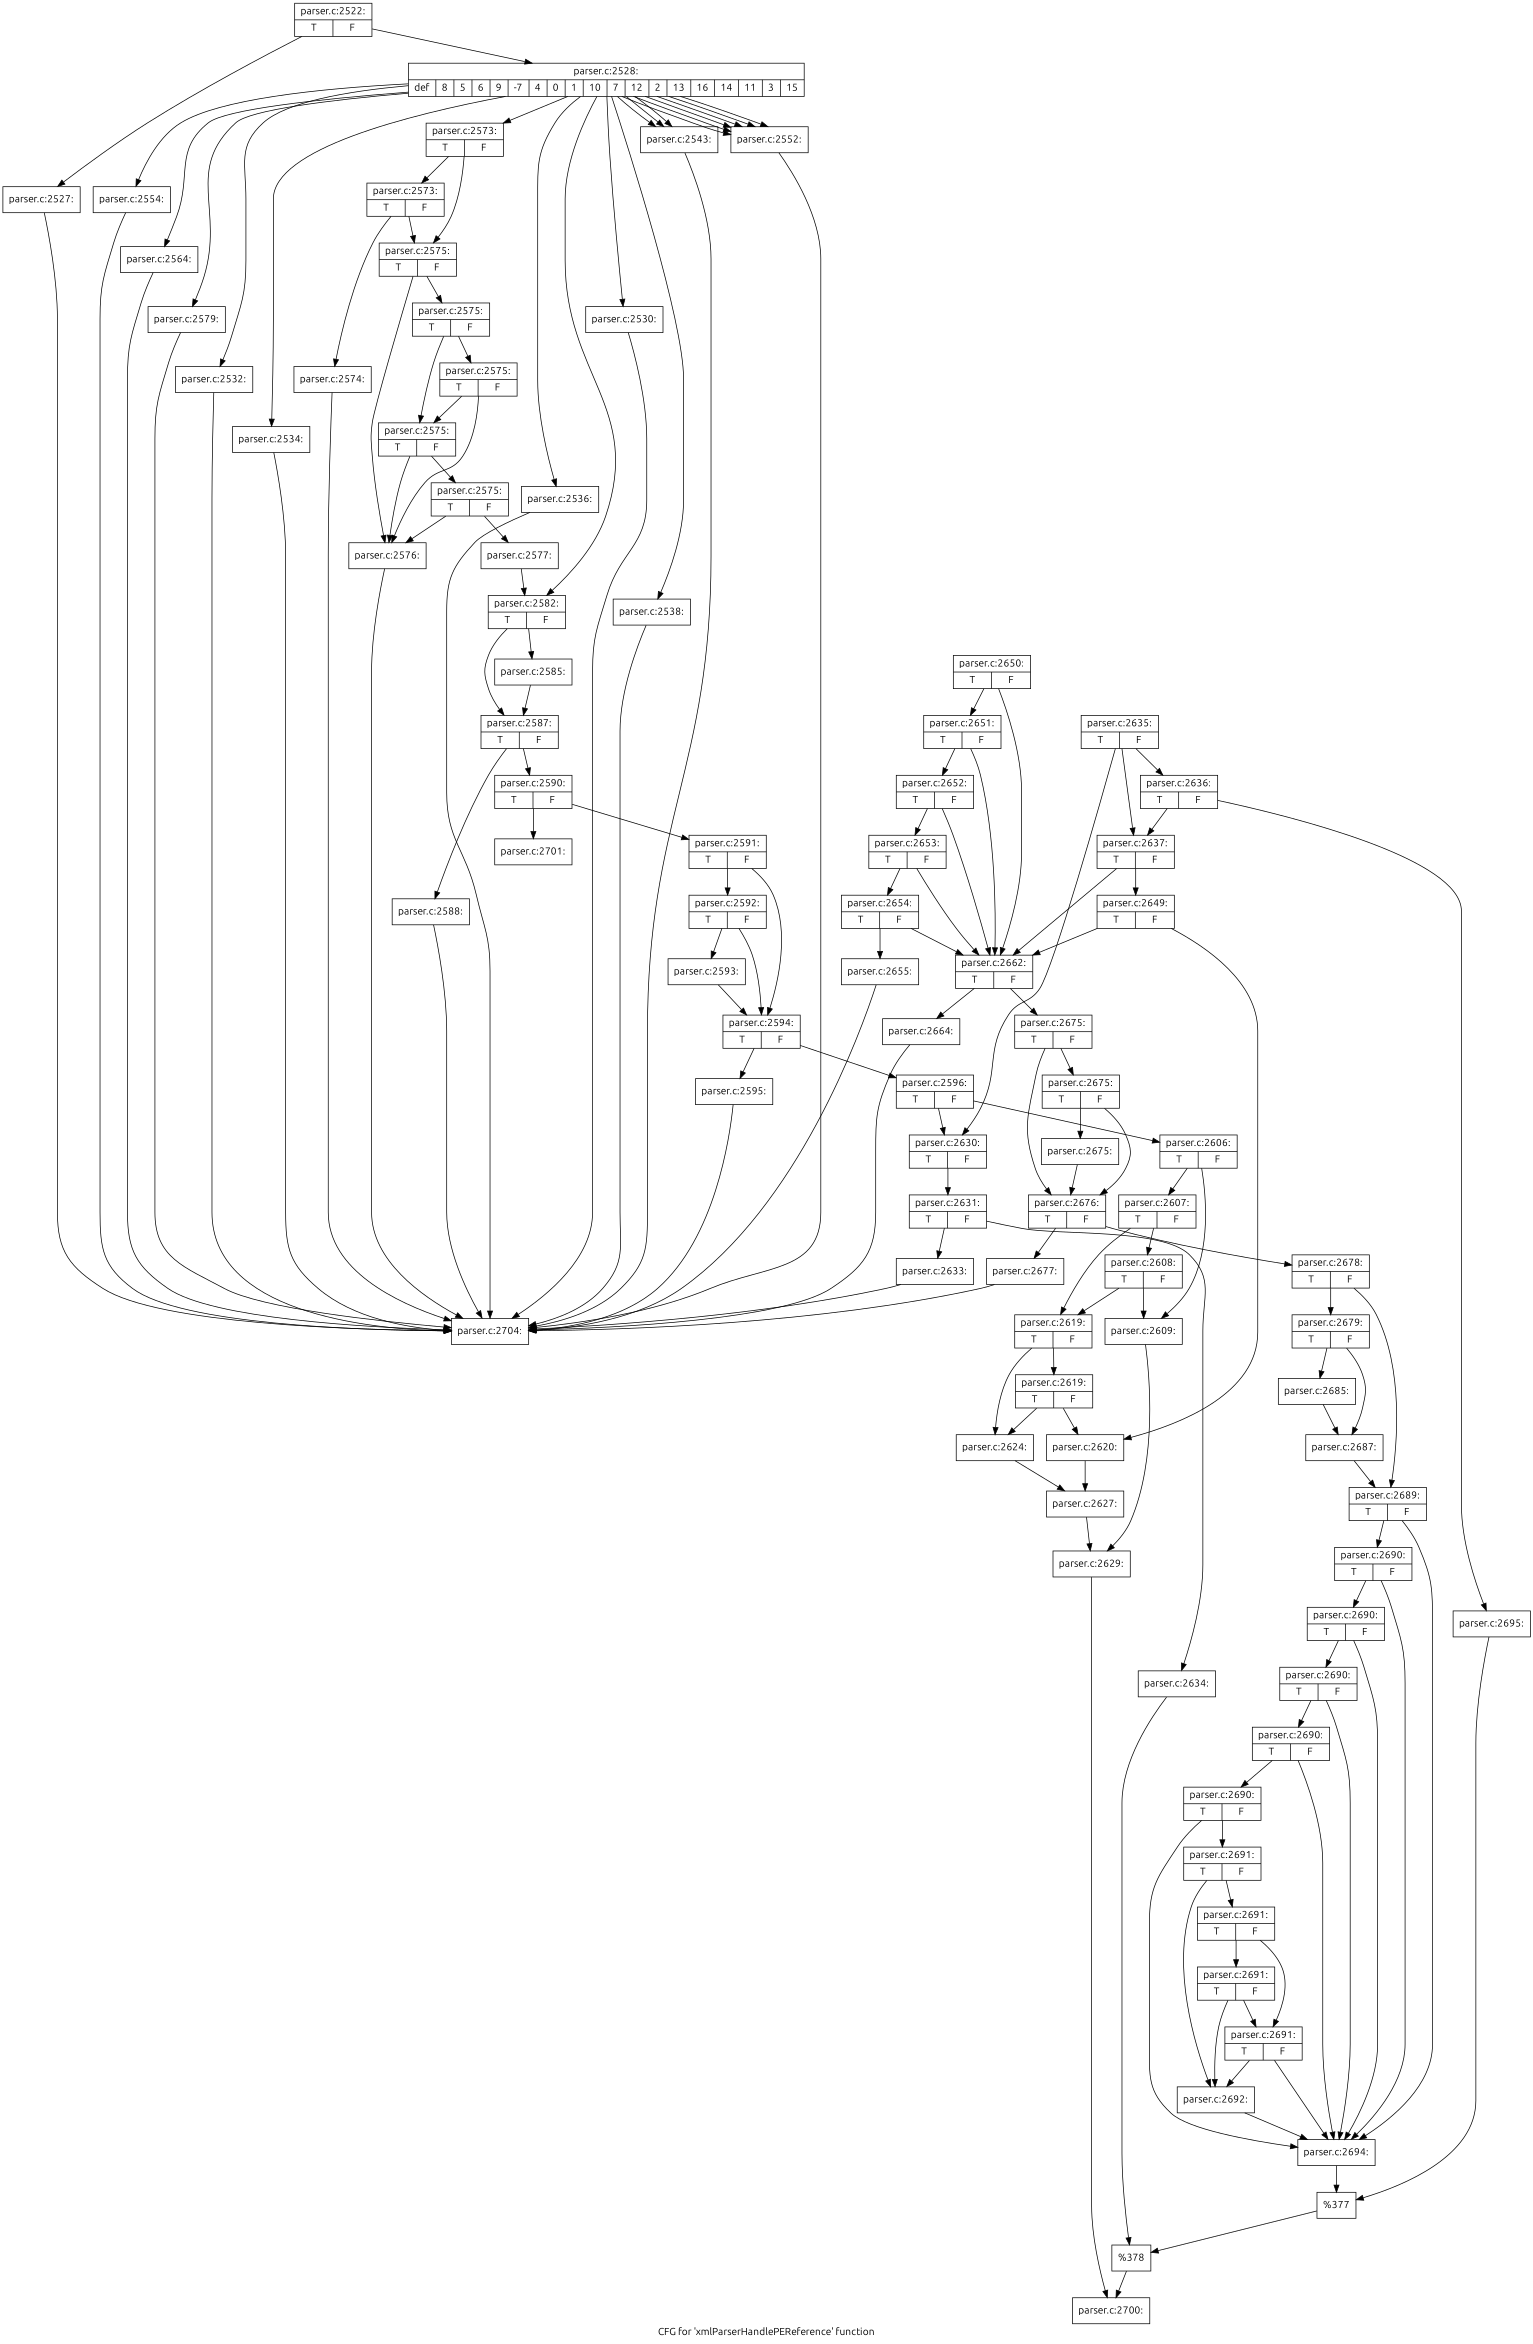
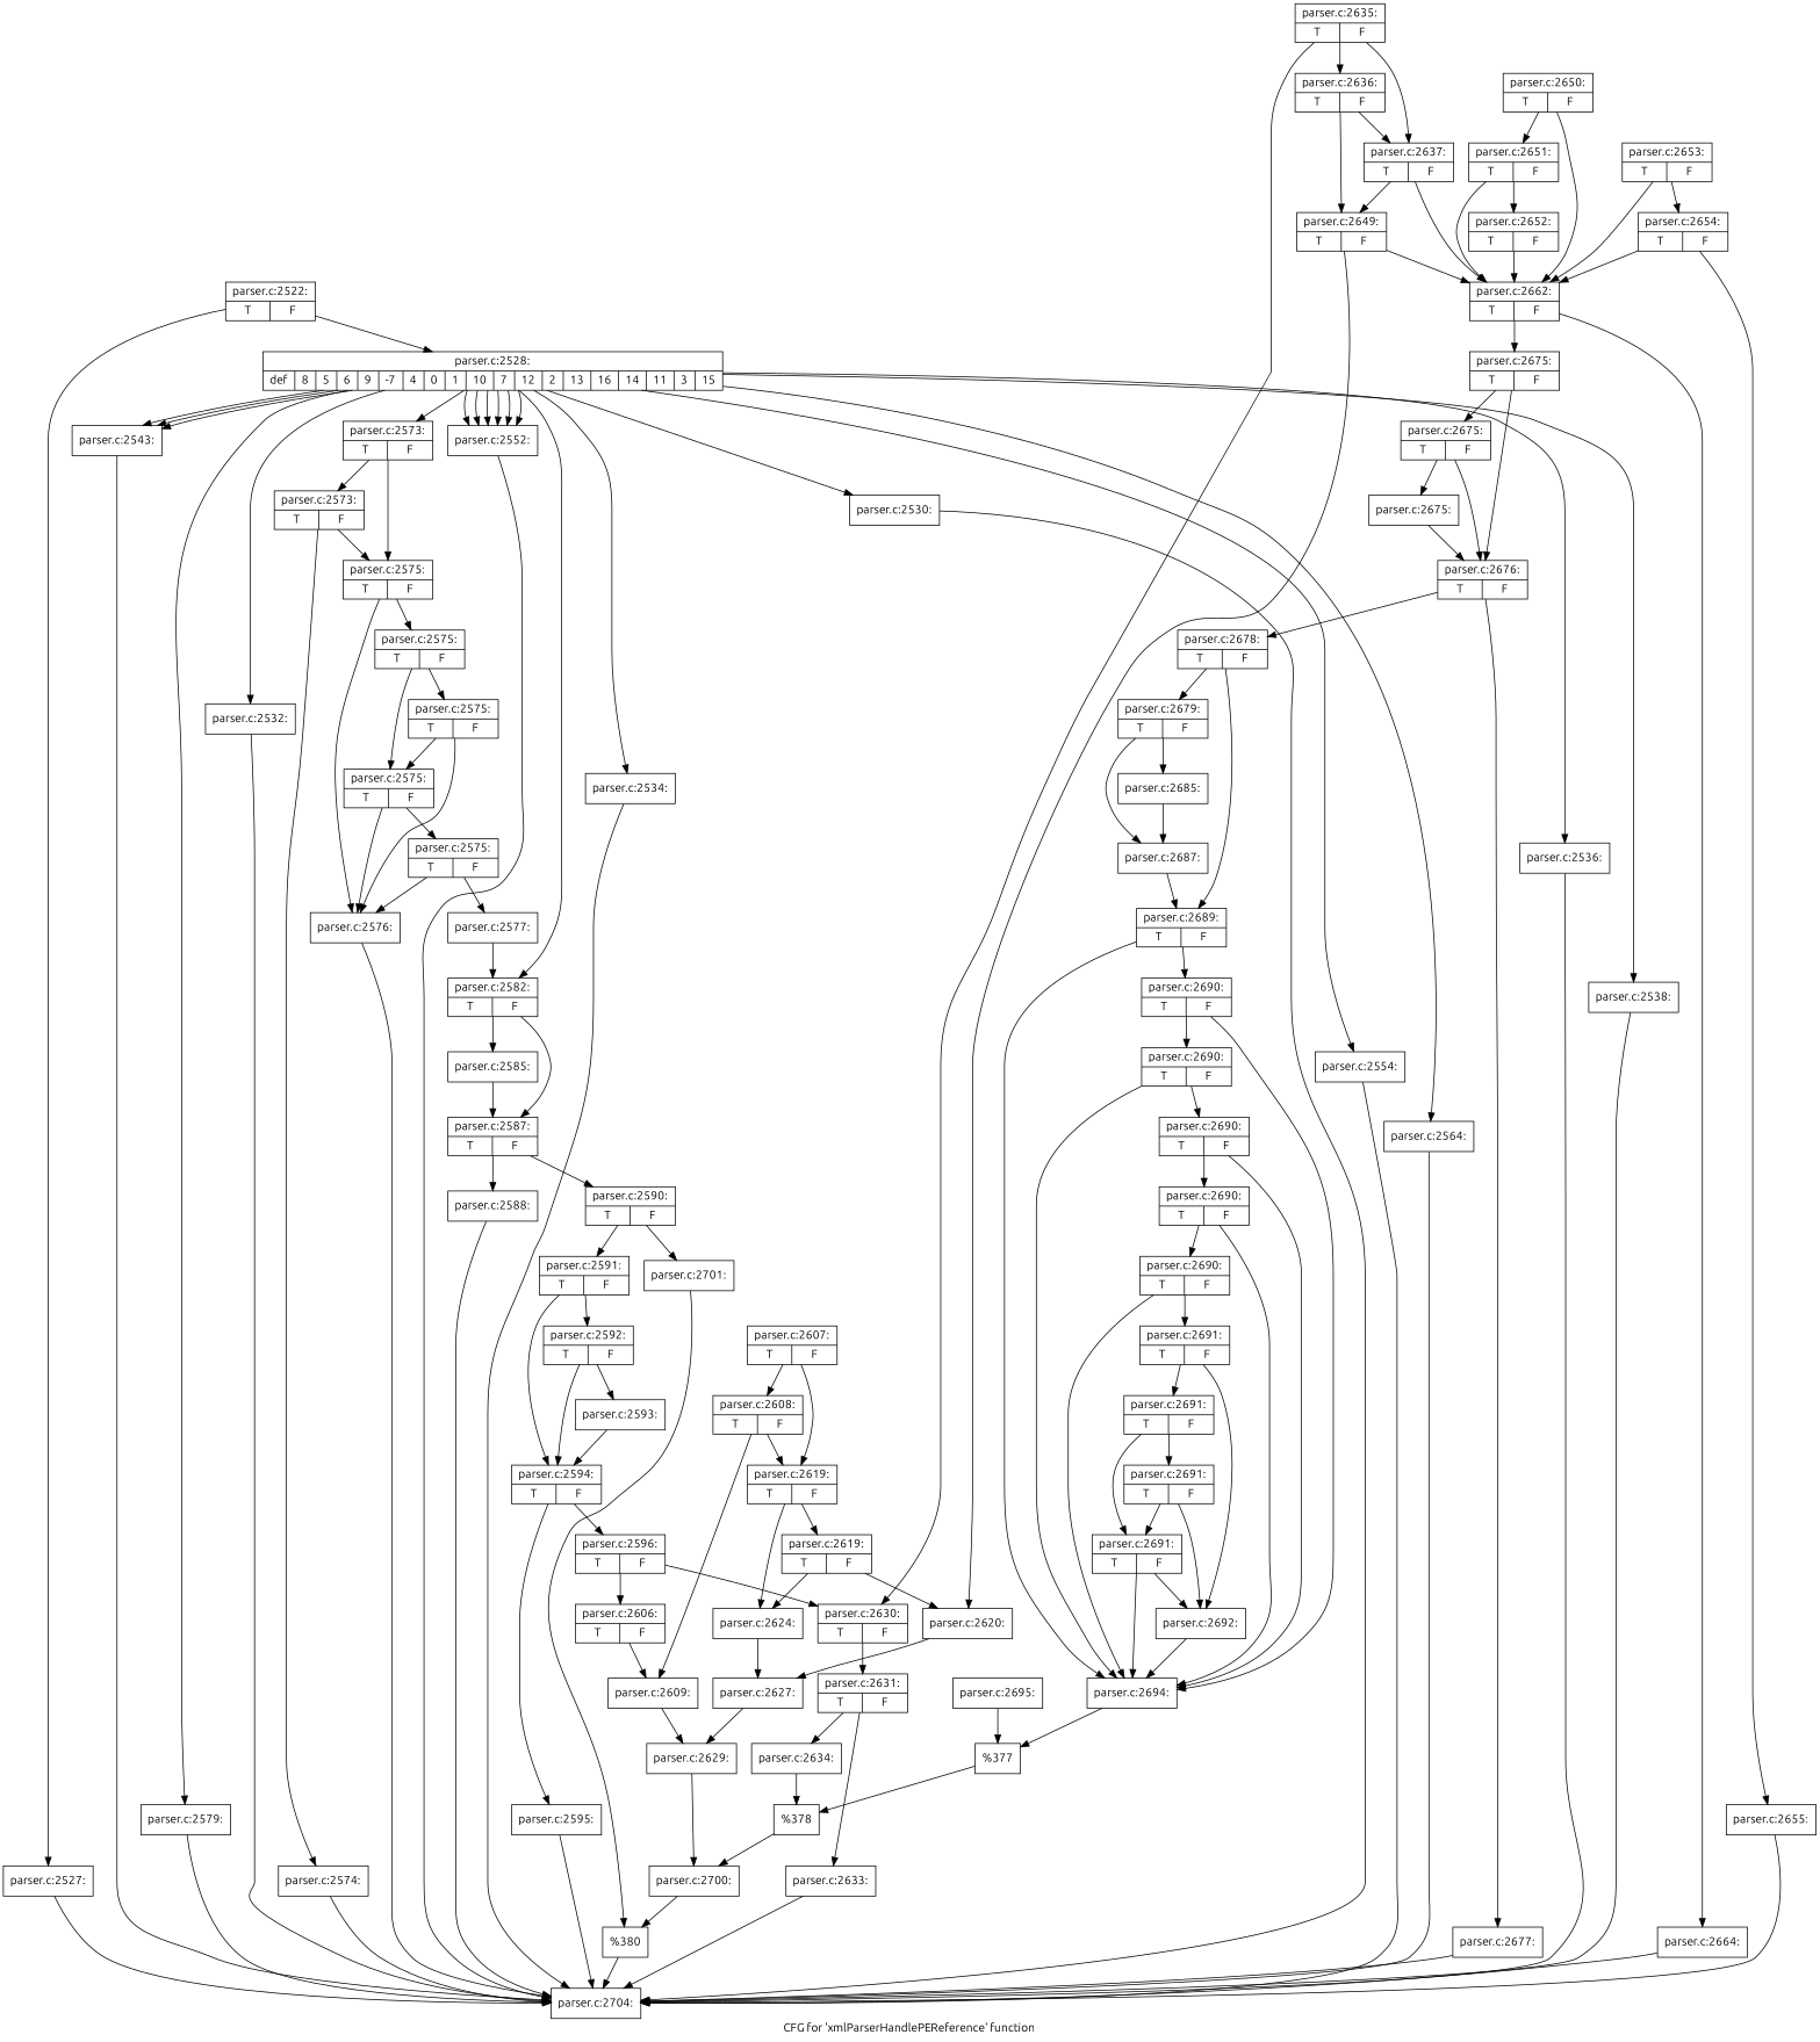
  digraph {
    fontname=Ubuntu
    label="CFG for 'xmlParserHandlePEReference' function"
    node [fontname=Ubuntu shape=record]
    edge [fontname=Ubuntu]
    n1 [label="{parser.c:2522:|{<s0>T|<s1>F}}"]
    n2 [label="{parser.c:2527:}"]
    n3 [label="{parser.c:2528:|{<s0>def|<s1>8|<s2>5|<s3>6|<s4>9|<s5>-7|<s6>4|<s7>0|<s8>1|<s9>10|<s10>7|<s11>12|<s12>2|<s13>13|<s14>16|<s15>14|<s16>11|<s17>3|<s18>15}}"]
    n4 [label="{parser.c:2704:}"]
    n5 [label="{parser.c:2582:|{<s0>T|<s1>F}}"]
    n6 [label="{parser.c:2530:}"]
    n7 [label="{parser.c:2532:}"]
    n8 [label="{parser.c:2534:}"]
    n9 [label="{parser.c:2536:}"]
    n10 [label="{parser.c:2538:}"]
    n11 [label="{parser.c:2543:}"]
    n12 [label="{parser.c:2552:}"]
    n13 [label="{parser.c:2554:}"]
    n14 [label="{parser.c:2564:}"]
    n15 [label="{parser.c:2573:|{<s0>T|<s1>F}}"]
    n16 [label="{parser.c:2579:}"]
    n17 [label="{parser.c:2585:}"]
    n18 [label="{parser.c:2587:|{<s0>T|<s1>F}}"]
    n19 [label="{parser.c:2573:|{<s0>T|<s1>F}}"]
    n20 [label="{parser.c:2575:|{<s0>T|<s1>F}}"]
    n21 [label="{parser.c:2588:}"]
    n22 [label="{parser.c:2590:|{<s0>T|<s1>F}}"]
    n23 [label="{parser.c:2574:}"]
    n24 [label="{parser.c:2576:}"]
    n25 [label="{parser.c:2575:|{<s0>T|<s1>F}}"]
    n26 [label="{parser.c:2575:|{<s0>T|<s1>F}}"]
    n27 [label="{parser.c:2575:|{<s0>T|<s1>F}}"]
    n28 [label="{parser.c:2575:|{<s0>T|<s1>F}}"]
    n29 [label="{parser.c:2577:}"]
    n30 [label="{parser.c:2591:|{<s0>T|<s1>F}}"]
    n31 [label="{parser.c:2701:}"]
    n32 [label="{parser.c:2592:|{<s0>T|<s1>F}}"]
    n33 [label="{parser.c:2594:|{<s0>T|<s1>F}}"]
+   n34 [label="{%380}"]
    n35 [label="{parser.c:2593:}"]
    n36 [label="{parser.c:2595:}"]
    n37 [label="{parser.c:2596:|{<s0>T|<s1>F}}"]
    n38 [label="{parser.c:2606:|{<s0>T|<s1>F}}"]
    n39 [label="{parser.c:2630:|{<s0>T|<s1>F}}"]
    n40 [label="{parser.c:2609:}"]
    n41 [label="{parser.c:2607:|{<s0>T|<s1>F}}"]
    n42 [label="{parser.c:2631:|{<s0>T|<s1>F}}"]
    n43 [label="{parser.c:2629:}"]
    n44 [label="{parser.c:2608:|{<s0>T|<s1>F}}"]
    n45 [label="{parser.c:2619:|{<s0>T|<s1>F}}"]
    n46 [label="{parser.c:2633:}"]
    n47 [label="{parser.c:2634:}"]
    n48 [label="{parser.c:2635:|{<s0>T|<s1>F}}"]
    n49 [label="{parser.c:2637:|{<s0>T|<s1>F}}"]
    n50 [label="{parser.c:2636:|{<s0>T|<s1>F}}"]
    n51 [label="{parser.c:2700:}"]
    n52 [label="{parser.c:2619:|{<s0>T|<s1>F}}"]
    n53 [label="{parser.c:2624:}"]
    n54 [label="{parser.c:2620:}"]
    n55 [label="{parser.c:2627:}"]
    n56 [label="{%378}"]
    n57 [label="{parser.c:2649:|{<s0>T|<s1>F}}"]
    n58 [label="{parser.c:2662:|{<s0>T|<s1>F}}"]
    n59 [label="{parser.c:2695:}"]
    n60 [label="{parser.c:2664:}"]
    n61 [label="{parser.c:2675:|{<s0>T|<s1>F}}"]
    n62 [label="{%377}"]
    n63 [label="{parser.c:2650:|{<s0>T|<s1>F}}"]
    n64 [label="{parser.c:2651:|{<s0>T|<s1>F}}"]
    n65 [label="{parser.c:2675:|{<s0>T|<s1>F}}"]
    n66 [label="{parser.c:2676:|{<s0>T|<s1>F}}"]
    n67 [label="{parser.c:2652:|{<s0>T|<s1>F}}"]
    n68 [label="{parser.c:2653:|{<s0>T|<s1>F}}"]
    n69 [label="{parser.c:2654:|{<s0>T|<s1>F}}"]
    n70 [label="{parser.c:2655:}"]
    n71 [label="{parser.c:2675:}"]
    n72 [label="{parser.c:2677:}"]
    n73 [label="{parser.c:2678:|{<s0>T|<s1>F}}"]
    n74 [label="{parser.c:2679:|{<s0>T|<s1>F}}"]
    n75 [label="{parser.c:2689:|{<s0>T|<s1>F}}"]
    n76 [label="{parser.c:2685:}"]
    n77 [label="{parser.c:2687:}"]
    n78 [label="{parser.c:2690:|{<s0>T|<s1>F}}"]
    n79 [label="{parser.c:2694:}"]
    n80 [label="{parser.c:2690:|{<s0>T|<s1>F}}"]
    n81 [label="{parser.c:2690:|{<s0>T|<s1>F}}"]
    n82 [label="{parser.c:2690:|{<s0>T|<s1>F}}"]
    n83 [label="{parser.c:2690:|{<s0>T|<s1>F}}"]
    n84 [label="{parser.c:2691:|{<s0>T|<s1>F}}"]
    n85 [label="{parser.c:2692:}"]
    n86 [label="{parser.c:2691:|{<s0>T|<s1>F}}"]
    n87 [label="{parser.c:2691:|{<s0>T|<s1>F}}"]
    n88 [label="{parser.c:2691:|{<s0>T|<s1>F}}"]
    n1 -> n2
    n1 -> n3
    n2 -> n4
    n3 -> n5
    n3 -> n6
    n3 -> n7
    n3 -> n8
    n3 -> n9
    n3 -> n10
    n3 -> n11
    n3 -> n11
    n3 -> n11
    n3 -> n12
    n3 -> n12
    n3 -> n12
    n3 -> n12
    n3 -> n12
    n3 -> n12
    n3 -> n13
    n3 -> n14
    n3 -> n15
    n3 -> n16
    n5 -> n17
    n5 -> n18
    n6 -> n4
    n7 -> n4
    n8 -> n4
    n9 -> n4
    n10 -> n4
    n11 -> n4
    n12 -> n4
    n13 -> n4
    n14 -> n4
    n15 -> n19
    n15 -> n20
    n16 -> n4
    n17 -> n18
    n18 -> n21
    n18 -> n22
    n19 -> n20
    n19 -> n23
    n20 -> n24
    n20 -> n25
    n21 -> n4
    n22 -> n30
    n22 -> n31
    n23 -> n4
    n24 -> n4
    n25 -> n26
    n25 -> n27
    n26 -> n24
    n26 -> n27
    n27 -> n24
    n27 -> n28
    n28 -> n24
    n28 -> n29
    n29 -> n5
    n30 -> n32
    n30 -> n33
+   n31 -> n34
    n32 -> n33
    n32 -> n35
    n33 -> n36
    n33 -> n37
+   n34 -> n4
    n35 -> n33
    n36 -> n4
    n37 -> n38
    n37 -> n39
    n38 -> n40
-   n38 -> n41
    n39 -> n42
    n40 -> n43
    n41 -> n44
    n41 -> n45
    n42 -> n46
    n42 -> n47
    n43 -> n51
    n44 -> n40
    n44 -> n45
    n45 -> n52
    n45 -> n53
    n46 -> n4
    n47 -> n56
    n48 -> n39
    n48 -> n49
    n48 -> n50
    n49 -> n57
    n49 -> n58
    n50 -> n49
-   n50 -> n59
+   n50 -> n57
+   n51 -> n34
    n52 -> n53
    n52 -> n54
    n53 -> n55
    n54 -> n55
    n55 -> n43
    n56 -> n51
    n57 -> n54
    n57 -> n58
    n58 -> n60
    n58 -> n61
    n59 -> n62
    n60 -> n4
    n61 -> n65
    n61 -> n66
    n62 -> n56
    n63 -> n58
    n63 -> n64
    n64 -> n58
    n64 -> n67
    n65 -> n66
    n65 -> n71
    n66 -> n72
    n66 -> n73
    n67 -> n58
-   n67 -> n68
    n68 -> n58
    n68 -> n69
    n69 -> n58
    n69 -> n70
    n70 -> n4
    n71 -> n66
    n72 -> n4
    n73 -> n74
    n73 -> n75
    n74 -> n76
    n74 -> n77
    n75 -> n78
    n75 -> n79
    n76 -> n77
    n77 -> n75
    n78 -> n79
    n78 -> n80
    n79 -> n62
    n80 -> n79
    n80 -> n81
    n81 -> n79
    n81 -> n82
    n82 -> n79
    n82 -> n83
    n83 -> n79
    n83 -> n84
    n84 -> n85
    n84 -> n86
    n85 -> n79
    n86 -> n87
    n86 -> n88
    n87 -> n85
    n87 -> n88
    n88 -> n79
    n88 -> n85
  }
